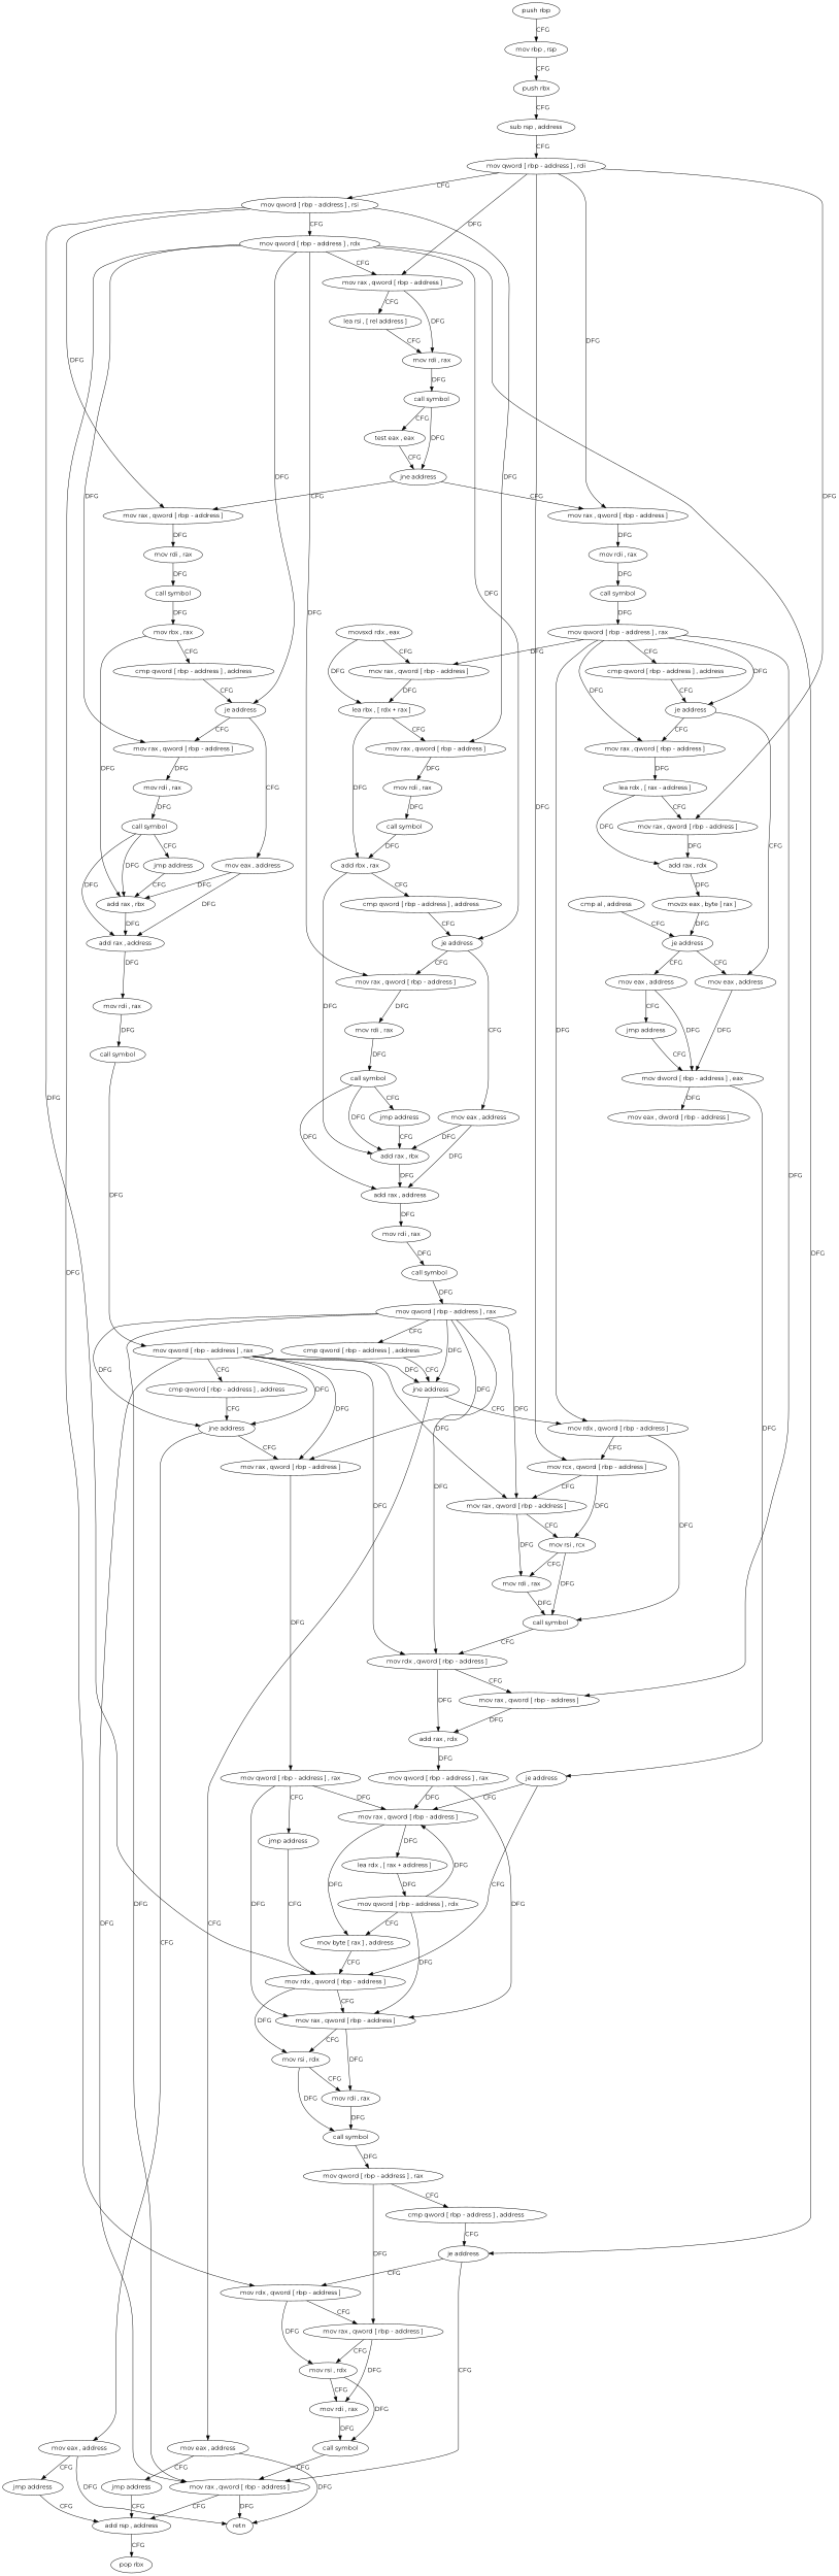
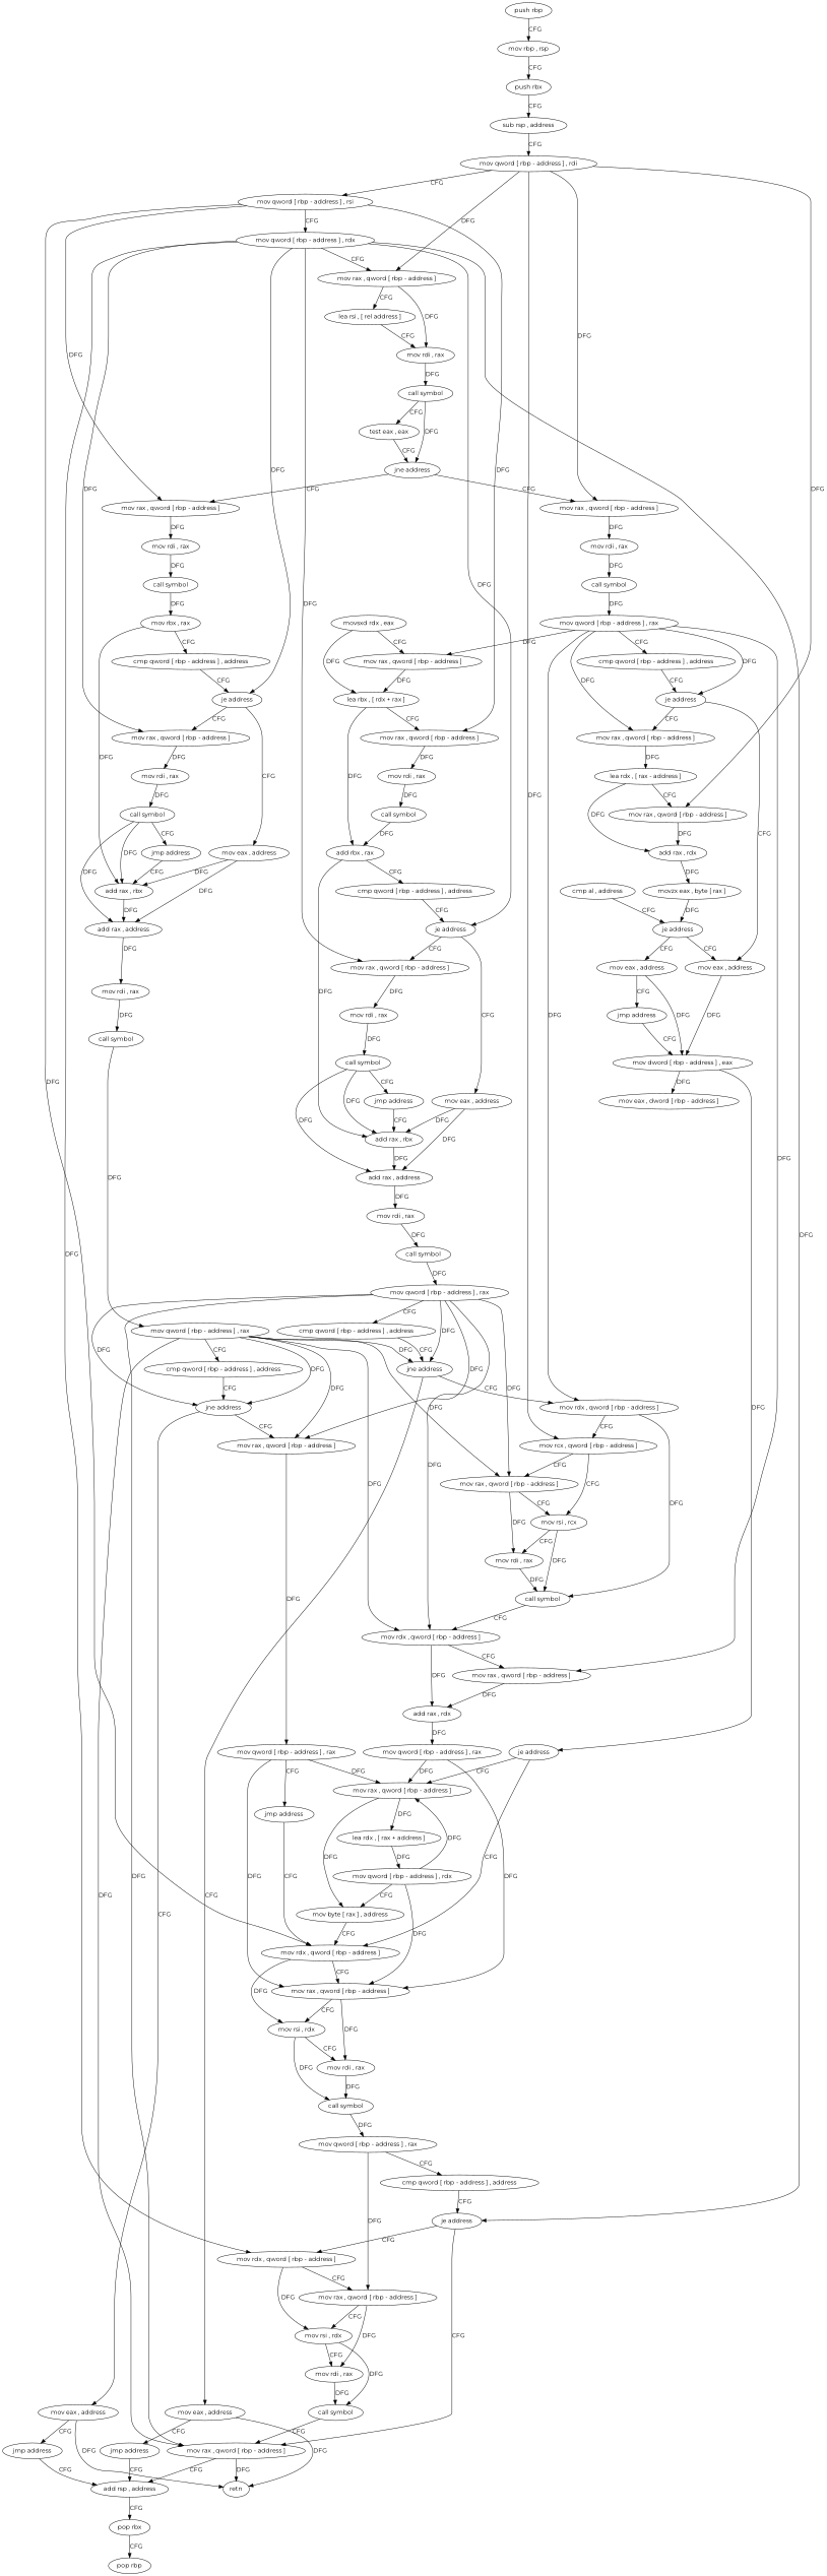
  digraph {
    fontname=Montserrat
    node [fontname=Montserrat]
    edge [fontname=Montserrat]
    n1 [label="push rbp"]
    n2 [label="mov rbp , rsp"]
    n3 [label="push rbx"]
    n4 [label="sub rsp , address"]
    n5 [label="mov qword [ rbp - address ] , rdi"]
    n6 [label="mov qword [ rbp - address ] , rsi"]
    n7 [label="mov rax , qword [ rbp - address ]"]
    n8 [label="mov rax , qword [ rbp - address ]"]
    n9 [label="mov rax , qword [ rbp - address ]"]
    n10 [label="mov rcx , qword [ rbp - address ]"]
    n11 [label="mov qword [ rbp - address ] , rdx"]
    n12 [label="mov rax , qword [ rbp - address ]"]
    n13 [label="mov rdx , qword [ rbp - address ]"]
    n14 [label="mov rax , qword [ rbp - address ]"]
    n15 [label="lea rsi , [ rel address ]"]
    n16 [label="mov rdi , rax"]
    n17 [label="mov rdi , rax"]
    n18 [label="add rax , rdx"]
    n19 [label="mov rax , qword [ rbp - address ]"]
    n20 [label="mov rsi , rcx"]
    n21 [label="je address"]
    n22 [label="mov rax , qword [ rbp - address ]"]
    n23 [label="mov rax , qword [ rbp - address ]"]
    n24 [label="je address"]
    n25 [label="je address"]
    n26 [label="mov rdx , qword [ rbp - address ]"]
    n27 [label="mov rdi , rax"]
    n28 [label="mov rax , qword [ rbp - address ]"]
    n29 [label="mov rsi , rdx"]
    n30 [label="mov rdi , rax"]
    n31 [label="mov eax , address"]
    n32 [label="mov rdi , rax"]
    n33 [label="mov rdi , rax"]
    n34 [label="mov eax , address"]
    n35 [label="mov rax , qword [ rbp - address ]"]
    n36 [label="mov rax , qword [ rbp - address ]"]
    n37 [label="mov rsi , rdx"]
    n38 [label="call symbol"]
    n39 [label="test eax , eax"]
    n40 [label="jne address"]
    n41 [label="call symbol"]
    n42 [label="call symbol"]
    n43 [label="mov qword [ rbp - address ] , rax"]
    n44 [label="cmp qword [ rbp - address ] , address"]
    n45 [label="je address"]
    n46 [label="mov rax , qword [ rbp - address ]"]
    n47 [label="mov rdx , qword [ rbp - address ]"]
    n48 [label="mov rax , qword [ rbp - address ]"]
    n49 [label="mov rax , qword [ rbp - address ]"]
    n50 [label="mov eax , address"]
    n51 [label="lea rdx , [ rax - address ]"]
    n52 [label="call symbol"]
    n53 [label="add rax , rdx"]
    n54 [label="lea rbx , [ rdx + rax ]"]
    n55 [label="mov dword [ rbp - address ] , eax"]
    n56 [label="je address"]
    n57 [label="mov eax , dword [ rbp - address ]"]
    n58 [label="mov rbx , rax"]
    n59 [label="cmp qword [ rbp - address ] , address"]
    n60 [label="add rax , rbx"]
    n61 [label="add rax , address"]
    n62 [label="mov rdi , rax"]
    n63 [label="call symbol"]
    n64 [label="mov rax , qword [ rbp - address ]"]
    n65 [label="movzx eax , byte [ rax ]"]
    n66 [label="je address"]
    n67 [label="cmp al , address"]
    n68 [label="mov eax , address"]
    n69 [label="jmp address"]
    n70 [label="jmp address"]
    n71 [label="add rax , rbx"]
    n72 [label="add rax , address"]
    n73 [label="mov rdi , rax"]
    n74 [label="call symbol"]
    n75 [label="jmp address"]
    n76 [label="mov rax , qword [ rbp - address ]"]
    n77 [label="mov qword [ rbp - address ] , rax"]
    n78 [label="jmp address"]
    n79 [label="lea rdx , [ rax + address ]"]
    n80 [label="mov byte [ rax ] , address"]
    n81 [label="mov rdi , rax"]
    n82 [label="call symbol"]
    n83 [label="mov eax , address"]
    n84 [label="jmp address"]
    n85 [label=retn]
    n86 [label="add rsp , address"]
    n87 [label="pop rbx"]
+   n88 [label="pop rbp"]
    n89 [label="call symbol"]
    n90 [label="mov qword [ rbp - address ] , rax"]
    n91 [label="cmp qword [ rbp - address ] , address"]
    n92 [label="jne address"]
    n93 [label="mov rdx , qword [ rbp - address ]"]
    n94 [label="jne address"]
    n95 [label="mov rdi , rax"]
    n96 [label="mov eax , address"]
    n97 [label="mov qword [ rbp - address ] , rax"]
    n98 [label="mov qword [ rbp - address ] , rdx"]
    n99 [label="jmp address"]
    n100 [label="call symbol"]
    n101 [label="mov qword [ rbp - address ] , rax"]
    n102 [label="cmp qword [ rbp - address ] , address"]
    n103 [label="movsxd rdx , eax"]
    n104 [label="add rbx , rax"]
    n105 [label="cmp qword [ rbp - address ] , address"]
    n106 [label="call symbol"]
    n107 [label="mov qword [ rbp - address ] , rax"]
    n108 [label="cmp qword [ rbp - address ] , address"]
    n109 [label="mov rdi , rax"]
    n110 [label="call symbol"]
    n1 -> n2 [label=CFG]
    n2 -> n3 [label=CFG]
    n3 -> n4 [label=CFG]
    n4 -> n5 [label=CFG]
    n5 -> n6 [label=CFG]
    n5 -> n7 [label=DFG]
    n5 -> n8 [label=DFG]
    n5 -> n9 [label=DFG]
    n5 -> n10 [label=DFG]
    n6 -> n11 [label=CFG]
    n6 -> n12 [label=DFG]
    n6 -> n13 [label=DFG]
    n6 -> n14 [label=DFG]
    n7 -> n15 [label=CFG]
    n7 -> n16 [label=DFG]
    n8 -> n17 [label=DFG]
    n9 -> n18 [label=DFG]
    n10 -> n19 [label=CFG]
-   n10 -> n20 [label=DFG]
+   n10 -> n20 [label=CFG]
    n11 -> n7 [label=CFG]
    n11 -> n21 [label=DFG]
    n11 -> n22 [label=DFG]
    n11 -> n23 [label=DFG]
    n11 -> n24 [label=DFG]
    n11 -> n25 [label=DFG]
    n11 -> n26 [label=DFG]
    n12 -> n27 [label=DFG]
    n13 -> n28 [label=CFG]
    n13 -> n29 [label=DFG]
    n14 -> n30 [label=DFG]
    n15 -> n16 [label=CFG]
    n16 -> n38 [label=DFG]
    n17 -> n41 [label=DFG]
    n18 -> n65 [label=DFG]
    n19 -> n20 [label=CFG]
    n19 -> n95 [label=DFG]
    n20 -> n52 [label=DFG]
    n20 -> n95 [label=CFG]
    n21 -> n22 [label=CFG]
    n21 -> n31 [label=CFG]
    n22 -> n32 [label=DFG]
    n23 -> n33 [label=DFG]
    n24 -> n23 [label=CFG]
    n24 -> n34 [label=CFG]
    n25 -> n26 [label=CFG]
    n25 -> n35 [label=CFG]
    n26 -> n36 [label=CFG]
    n26 -> n37 [label=DFG]
    n27 -> n42 [label=DFG]
    n28 -> n29 [label=CFG]
    n28 -> n81 [label=DFG]
    n29 -> n81 [label=CFG]
    n29 -> n82 [label=DFG]
    n30 -> n106 [label=DFG]
    n31 -> n60 [label=DFG]
    n31 -> n61 [label=DFG]
    n32 -> n63 [label=DFG]
    n33 -> n74 [label=DFG]
    n34 -> n71 [label=DFG]
    n34 -> n72 [label=DFG]
    n35 -> n85 [label=DFG]
    n35 -> n86 [label=CFG]
    n36 -> n37 [label=CFG]
    n36 -> n109 [label=DFG]
    n37 -> n109 [label=CFG]
    n37 -> n110 [label=DFG]
    n38 -> n39 [label=CFG]
    n38 -> n40 [label=DFG]
    n39 -> n40 [label=CFG]
    n40 -> n8 [label=CFG]
    n40 -> n12 [label=CFG]
    n41 -> n43 [label=DFG]
    n42 -> n58 [label=DFG]
    n43 -> n44 [label=CFG]
    n43 -> n45 [label=DFG]
    n43 -> n46 [label=DFG]
    n43 -> n47 [label=DFG]
    n43 -> n48 [label=DFG]
    n43 -> n49 [label=DFG]
    n44 -> n45 [label=CFG]
    n45 -> n46 [label=CFG]
    n45 -> n50 [label=CFG]
    n46 -> n51 [label=DFG]
    n47 -> n10 [label=CFG]
    n47 -> n52 [label=DFG]
    n48 -> n53 [label=DFG]
    n49 -> n54 [label=DFG]
    n50 -> n55 [label=DFG]
    n51 -> n9 [label=CFG]
    n51 -> n18 [label=DFG]
    n52 -> n93 [label=CFG]
    n53 -> n97 [label=DFG]
    n54 -> n14 [label=CFG]
    n54 -> n104 [label=DFG]
    n55 -> n56 [label=DFG]
    n55 -> n57 [label=DFG]
    n56 -> n13 [label=CFG]
    n56 -> n64 [label=CFG]
    n58 -> n59 [label=CFG]
    n58 -> n60 [label=DFG]
    n59 -> n21 [label=CFG]
    n60 -> n61 [label=DFG]
    n61 -> n62 [label=DFG]
    n62 -> n89 [label=DFG]
    n63 -> n60 [label=DFG]
    n63 -> n61 [label=DFG]
    n63 -> n70 [label=CFG]
    n64 -> n79 [label=DFG]
    n64 -> n80 [label=DFG]
    n65 -> n66 [label=DFG]
    n66 -> n50 [label=CFG]
    n66 -> n68 [label=CFG]
    n67 -> n66 [label=CFG]
    n68 -> n55 [label=DFG]
    n68 -> n69 [label=CFG]
    n69 -> n55 [label=CFG]
    n70 -> n60 [label=CFG]
    n71 -> n72 [label=DFG]
    n72 -> n73 [label=DFG]
    n73 -> n100 [label=DFG]
    n74 -> n71 [label=DFG]
    n74 -> n72 [label=DFG]
    n74 -> n75 [label=CFG]
    n75 -> n71 [label=CFG]
    n76 -> n77 [label=DFG]
    n77 -> n28 [label=DFG]
    n77 -> n64 [label=DFG]
    n77 -> n78 [label=CFG]
    n78 -> n13 [label=CFG]
    n79 -> n98 [label=DFG]
    n80 -> n13 [label=CFG]
    n81 -> n82 [label=DFG]
    n82 -> n107 [label=DFG]
    n83 -> n84 [label=CFG]
    n83 -> n85 [label=DFG]
    n84 -> n86 [label=CFG]
    n86 -> n87 [label=CFG]
+   n87 -> n88 [label=CFG]
    n89 -> n90 [label=DFG]
    n90 -> n19 [label=DFG]
    n90 -> n35 [label=DFG]
    n90 -> n76 [label=DFG]
    n90 -> n91 [label=CFG]
    n90 -> n92 [label=DFG]
    n90 -> n93 [label=DFG]
    n90 -> n94 [label=DFG]
    n91 -> n92 [label=CFG]
    n92 -> n76 [label=CFG]
    n92 -> n83 [label=CFG]
    n93 -> n48 [label=CFG]
    n93 -> n53 [label=DFG]
    n94 -> n47 [label=CFG]
    n94 -> n96 [label=CFG]
    n95 -> n52 [label=DFG]
    n96 -> n85 [label=DFG]
    n96 -> n99 [label=CFG]
    n97 -> n28 [label=DFG]
    n97 -> n64 [label=DFG]
    n98 -> n28 [label=DFG]
    n98 -> n64 [label=DFG]
    n98 -> n80 [label=CFG]
    n99 -> n86 [label=CFG]
    n100 -> n101 [label=DFG]
    n101 -> n19 [label=DFG]
    n101 -> n35 [label=DFG]
    n101 -> n76 [label=DFG]
    n101 -> n92 [label=DFG]
    n101 -> n93 [label=DFG]
    n101 -> n94 [label=DFG]
    n101 -> n102 [label=CFG]
    n102 -> n94 [label=CFG]
    n103 -> n49 [label=CFG]
    n103 -> n54 [label=DFG]
    n104 -> n71 [label=DFG]
    n104 -> n105 [label=CFG]
    n105 -> n24 [label=CFG]
    n106 -> n104 [label=DFG]
    n107 -> n36 [label=DFG]
    n107 -> n108 [label=CFG]
    n108 -> n25 [label=CFG]
    n109 -> n110 [label=DFG]
    n110 -> n35 [label=CFG]
  }
